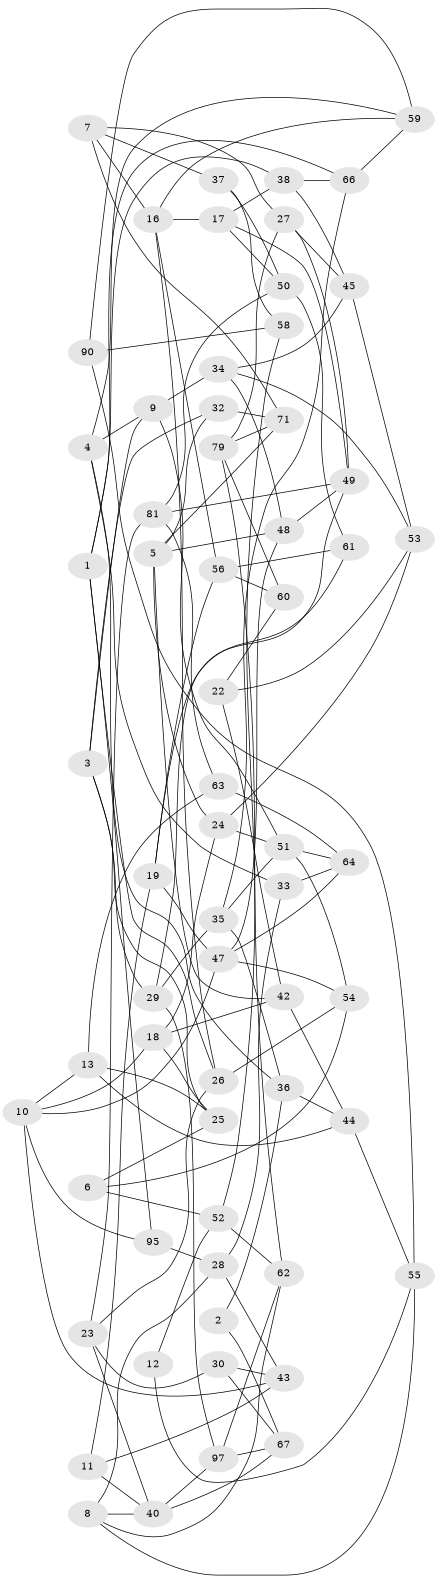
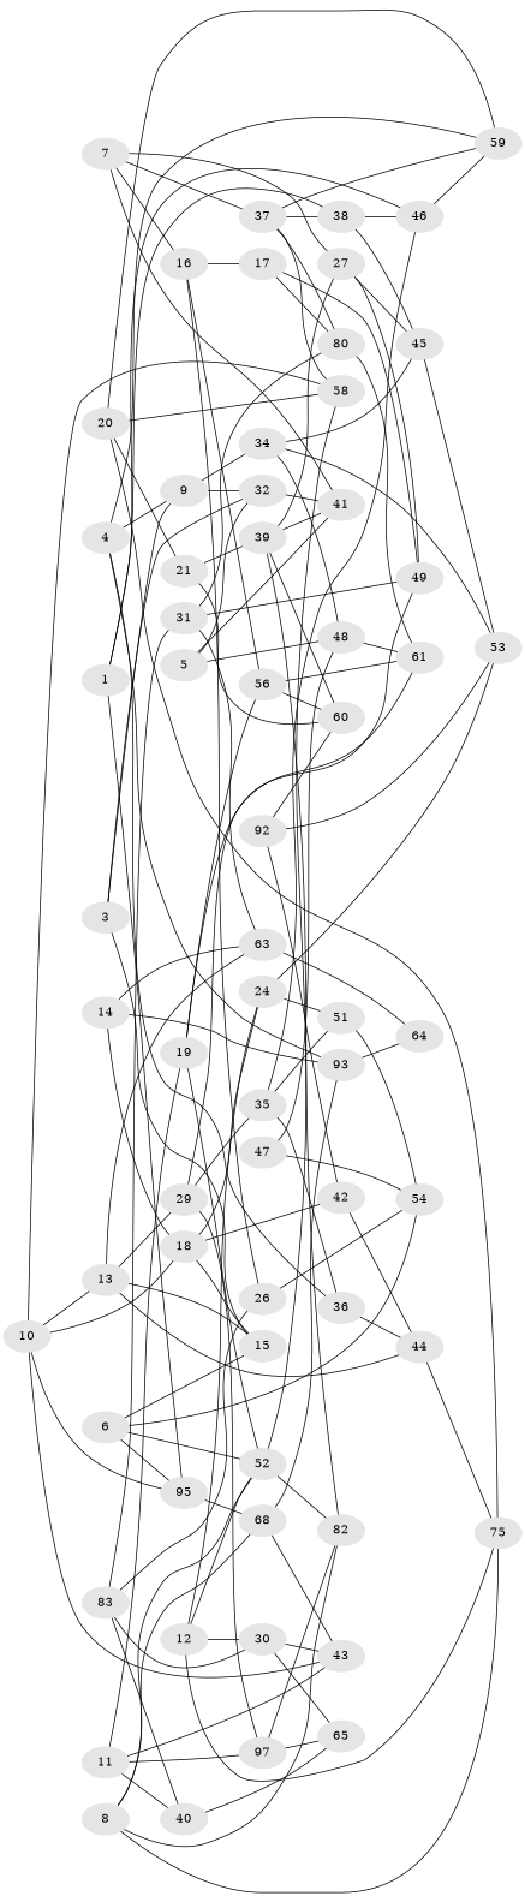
  graph {
    rankdir=LR
    node [color=gray90 style=filled]
    n1 [label=95]
    1
    26
    38
-   46 [label=66]
-   28
+   46
+   28 [label=68]
    54
    45
    59
-   2
    36
-   65 [label=67]
+   65
    13
-   25
+   25 [label=15]
    44
    63
    3
    9
    29
    32
    34
    n22 [label=97]
    49
    35
-   41 [label=71]
+   41
    4
-   33
+   33 [label=93]
    64
    5
    42
    48
    61
    6
    52
-   62
+   62 [label=82]
    58
    7
    16
    27
    37
    17
    56
-   50
+   50 [label=80]
    8
    40
-   55
+   55 [label=75]
    43
    53
    10
    18
    24
    11
    19
    47
    12
    30
    51
-   22
+   14
+   22 [label=92]
    60
-   20 [label=90]
-   39 [label=79]
-   23
-   31 [label=81]
+   20
+   21
+   39
+   23 [label=83]
+   31
    n1 -- 28
    1 -- n1
-   1 -- 26
    1 -- 38
    1 -- 46
    26 -- 54
    38 -- 46
    38 -- 45
    46 -- 59
    28 -- 33
    28 -- 43
    45 -- 53
-   2 -- 36
-   2 -- 65
    36 -- 44
    13 -- 25
    13 -- 44
    13 -- 63
    44 -- 55
    63 -- 64
    3 -- 25
    3 -- 9
-   3 -- 29
+   13 -- 29
    3 -- 32
-   9 -- 51
+   9 -- 32
    9 -- 34
    29 -- n22
    29 -- 49
    29 -- 35
    32 -- 41
    34 -- 45
    34 -- 48
    34 -- 53
    n22 -- 65
    n22 -- 62
    35 -- 46
    35 -- 36
    35 -- 51
    4 -- 59
    4 -- 36
    4 -- 9
    4 -- 33
    33 -- 64
    5 -- 32
    5 -- 41
-   5 -- 42
    5 -- 48
    42 -- 44
-   48 -- 49
+   48 -- 61
+   6 -- n1
    6 -- 54
    6 -- 25
    6 -- 52
    52 -- 62
    52 -- 58
    7 -- 41
    7 -- 16
    7 -- 27
    7 -- 37
    16 -- 26
    16 -- 17
    16 -- 56
    27 -- 45
    27 -- 49
-   16 -- 59
+   37 -- 59
    37 -- 58
    37 -- 50
-   17 -- 38
+   37 -- 38
    17 -- 49
    17 -- 50
    56 -- 61
    56 -- 60
    50 -- 61
    8 -- 28
    8 -- 62
-   8 -- 40
+   8 -- 52
    8 -- 55
    40 -- 65
    10 -- n1
    10 -- 13
-   10 -- 47
+   10 -- 58
    10 -- 43
    10 -- 18
    18 -- 25
    18 -- 42
    18 -- 24
    24 -- 53
    24 -- 51
-   40 -- n22
+   11 -- n22
    11 -- 40
    11 -- 43
    11 -- 19
    19 -- 61
    19 -- 56
-   19 -- 47
+   19 -- 52
    47 -- 54
-   47 -- 64
    47 -- 48
    12 -- 52
    12 -- 55
-   5 -- 24
+   12 -- 24
+   12 -- 30
    30 -- 65
    30 -- 43
    51 -- 54
-   51 -- 64
+   14 -- 63
+   14 -- 33
+   14 -- 18
    22 -- 42
    22 -- 53
    22 -- 60
    20 -- 59
    20 -- 58
    20 -- 55
+   20 -- 21
+   21 -- 60
+   21 -- 39
    39 -- 41
    39 -- 62
    39 -- 27
    39 -- 60
    23 -- 26
    23 -- 40
    23 -- 30
    23 -- 31
    31 -- 63
    31 -- 49
    31 -- 50
  }
